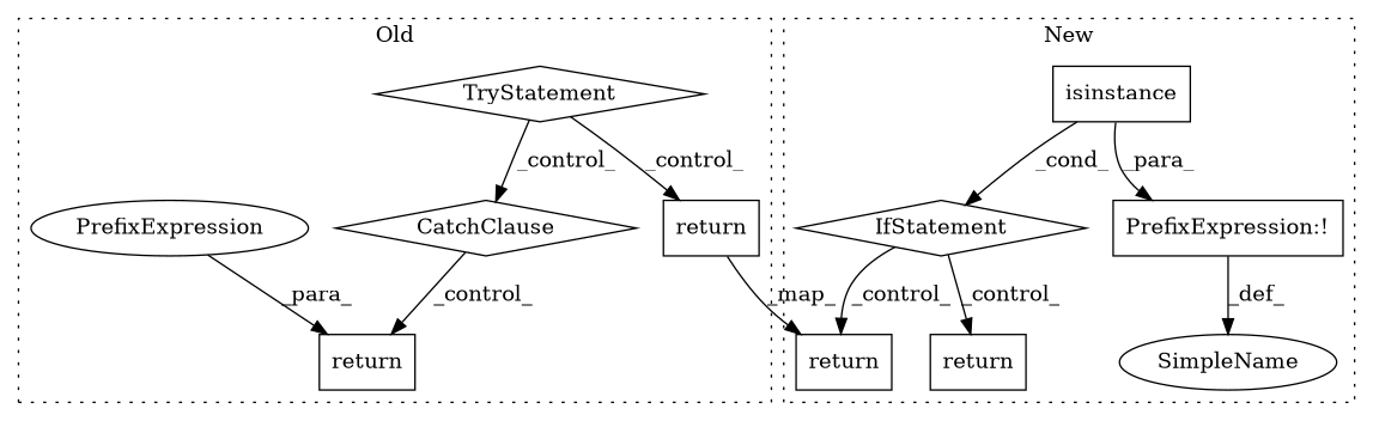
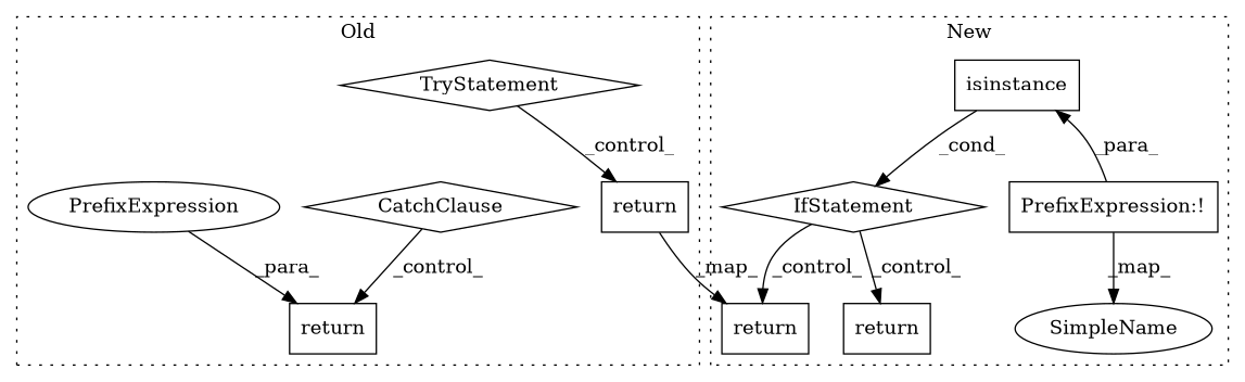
  digraph {
    node [a=41 l=7 shape=box]
    n1 [a=54 l=4 label=TryStatement s=935 shape=diamond]
    n2 [a=12 l="11,2" label=CatchClause s="988,1025" shape=diamond]
    n3 [label=return s=1035]
    n4 [a=9 l=4 label=PrefixExpression s=1042 shape=ellipse]
    n5 [label=return s=947]
    n6 [a=32 l="11,1" label=isinstance s="939,976"]
    n7 [a=25 l="4,2" label=IfStatement s="934,977" shape=diamond]
    n8 [a=38 l=1 label="PrefixExpression:!" s=938]
    n9 [a=42 label=SimpleName shape=ellipse l=""]
    n10 [label=return s=987]
    n11 [label=return s=1020]
    subgraph cluster_1 {
      label=Old
      style=dotted
      n1
      n2
      n3
      n4
      n5
    }
    subgraph cluster_2 {
      label=New
      style=dotted
      n6
      n7
      n8
      n9
      n10
      n11
    }
-   n1 -> n2 [label=_control_]
    n1 -> n5 [label=_control_]
    n2 -> n3 [label=_control_]
    n4 -> n3 [label=_para_]
    n5 -> n11 [label=_map_]
    n6 -> n7 [label=_cond_]
-   n6 -> n8 [label=_para_]
+   n8 -> n6 [label=_para_]
    n7 -> n10 [label=_control_]
    n7 -> n11 [label=_control_]
-   n8 -> n9 [label=_def_]
+   n8 -> n9 [label=_map_]
  }
